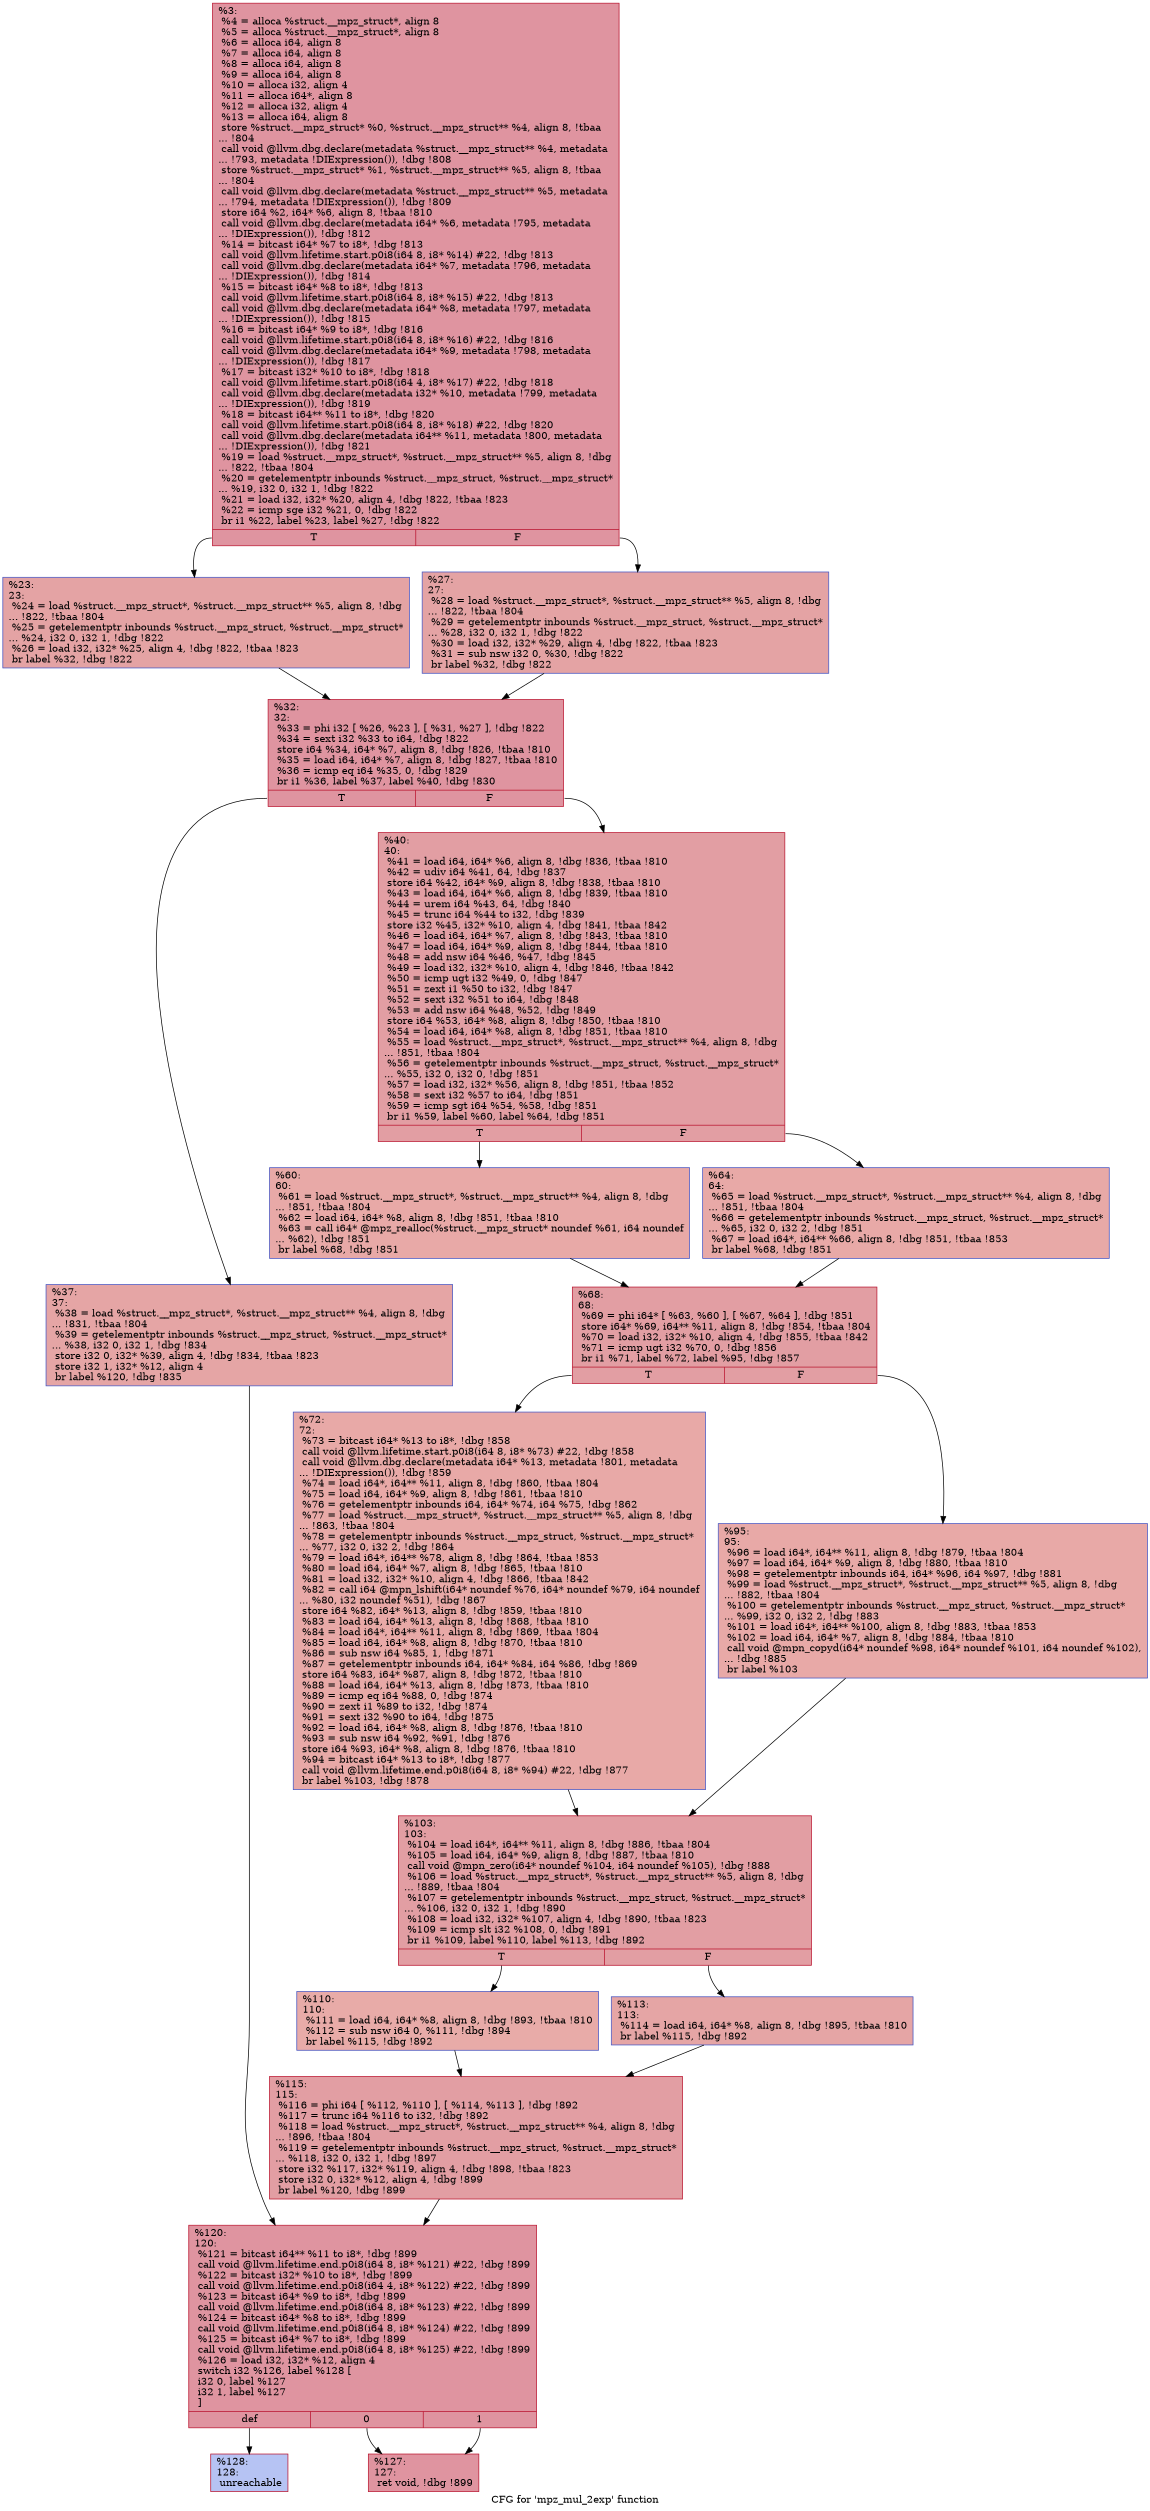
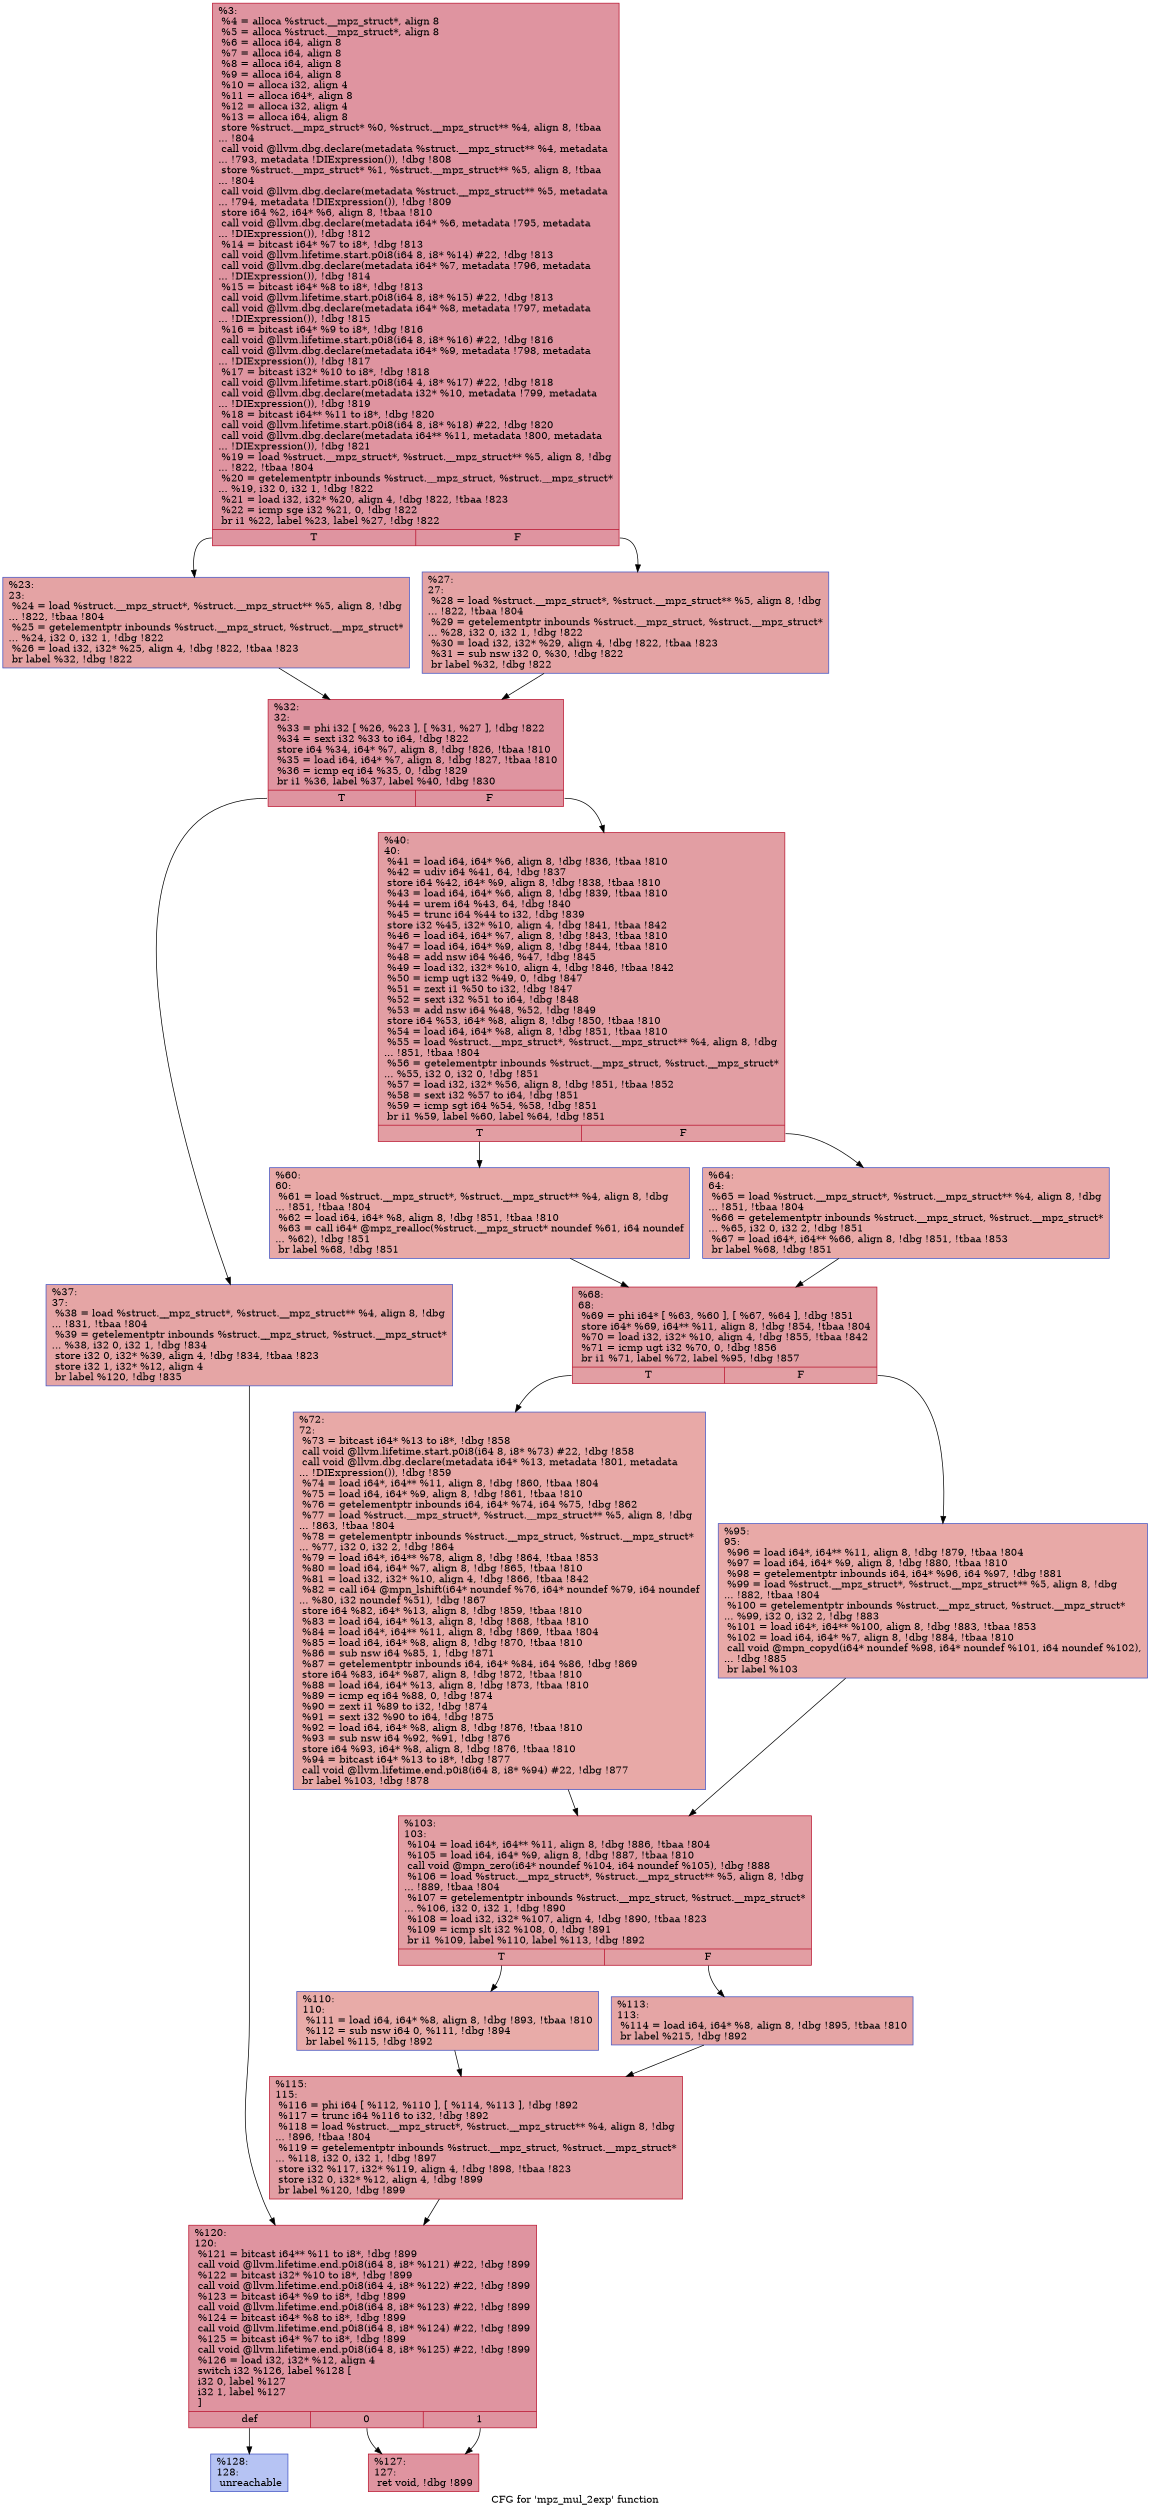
  digraph {
    label="CFG for 'mpz_mul_2exp' function"
    node [color="#3d50c3ff" fillcolor="#b70d2870" shape=record style=filled]
    n1 [color="#b70d28ff" label="{%3:\l  %4 = alloca %struct.__mpz_struct*, align 8\l  %5 = alloca %struct.__mpz_struct*, align 8\l  %6 = alloca i64, align 8\l  %7 = alloca i64, align 8\l  %8 = alloca i64, align 8\l  %9 = alloca i64, align 8\l  %10 = alloca i32, align 4\l  %11 = alloca i64*, align 8\l  %12 = alloca i32, align 4\l  %13 = alloca i64, align 8\l  store %struct.__mpz_struct* %0, %struct.__mpz_struct** %4, align 8, !tbaa\l... !804\l  call void @llvm.dbg.declare(metadata %struct.__mpz_struct** %4, metadata\l... !793, metadata !DIExpression()), !dbg !808\l  store %struct.__mpz_struct* %1, %struct.__mpz_struct** %5, align 8, !tbaa\l... !804\l  call void @llvm.dbg.declare(metadata %struct.__mpz_struct** %5, metadata\l... !794, metadata !DIExpression()), !dbg !809\l  store i64 %2, i64* %6, align 8, !tbaa !810\l  call void @llvm.dbg.declare(metadata i64* %6, metadata !795, metadata\l... !DIExpression()), !dbg !812\l  %14 = bitcast i64* %7 to i8*, !dbg !813\l  call void @llvm.lifetime.start.p0i8(i64 8, i8* %14) #22, !dbg !813\l  call void @llvm.dbg.declare(metadata i64* %7, metadata !796, metadata\l... !DIExpression()), !dbg !814\l  %15 = bitcast i64* %8 to i8*, !dbg !813\l  call void @llvm.lifetime.start.p0i8(i64 8, i8* %15) #22, !dbg !813\l  call void @llvm.dbg.declare(metadata i64* %8, metadata !797, metadata\l... !DIExpression()), !dbg !815\l  %16 = bitcast i64* %9 to i8*, !dbg !816\l  call void @llvm.lifetime.start.p0i8(i64 8, i8* %16) #22, !dbg !816\l  call void @llvm.dbg.declare(metadata i64* %9, metadata !798, metadata\l... !DIExpression()), !dbg !817\l  %17 = bitcast i32* %10 to i8*, !dbg !818\l  call void @llvm.lifetime.start.p0i8(i64 4, i8* %17) #22, !dbg !818\l  call void @llvm.dbg.declare(metadata i32* %10, metadata !799, metadata\l... !DIExpression()), !dbg !819\l  %18 = bitcast i64** %11 to i8*, !dbg !820\l  call void @llvm.lifetime.start.p0i8(i64 8, i8* %18) #22, !dbg !820\l  call void @llvm.dbg.declare(metadata i64** %11, metadata !800, metadata\l... !DIExpression()), !dbg !821\l  %19 = load %struct.__mpz_struct*, %struct.__mpz_struct** %5, align 8, !dbg\l... !822, !tbaa !804\l  %20 = getelementptr inbounds %struct.__mpz_struct, %struct.__mpz_struct*\l... %19, i32 0, i32 1, !dbg !822\l  %21 = load i32, i32* %20, align 4, !dbg !822, !tbaa !823\l  %22 = icmp sge i32 %21, 0, !dbg !822\l  br i1 %22, label %23, label %27, !dbg !822\l|{<s0>T|<s1>F}}"]
    n2 [fillcolor="#c32e3170" label="{%23:\l23:                                               \l  %24 = load %struct.__mpz_struct*, %struct.__mpz_struct** %5, align 8, !dbg\l... !822, !tbaa !804\l  %25 = getelementptr inbounds %struct.__mpz_struct, %struct.__mpz_struct*\l... %24, i32 0, i32 1, !dbg !822\l  %26 = load i32, i32* %25, align 4, !dbg !822, !tbaa !823\l  br label %32, !dbg !822\l}"]
    n3 [fillcolor="#c32e3170" label="{%27:\l27:                                               \l  %28 = load %struct.__mpz_struct*, %struct.__mpz_struct** %5, align 8, !dbg\l... !822, !tbaa !804\l  %29 = getelementptr inbounds %struct.__mpz_struct, %struct.__mpz_struct*\l... %28, i32 0, i32 1, !dbg !822\l  %30 = load i32, i32* %29, align 4, !dbg !822, !tbaa !823\l  %31 = sub nsw i32 0, %30, !dbg !822\l  br label %32, !dbg !822\l}"]
    n4 [color="#b70d28ff" label="{%32:\l32:                                               \l  %33 = phi i32 [ %26, %23 ], [ %31, %27 ], !dbg !822\l  %34 = sext i32 %33 to i64, !dbg !822\l  store i64 %34, i64* %7, align 8, !dbg !826, !tbaa !810\l  %35 = load i64, i64* %7, align 8, !dbg !827, !tbaa !810\l  %36 = icmp eq i64 %35, 0, !dbg !829\l  br i1 %36, label %37, label %40, !dbg !830\l|{<s0>T|<s1>F}}"]
    n5 [fillcolor="#c5333470" label="{%37:\l37:                                               \l  %38 = load %struct.__mpz_struct*, %struct.__mpz_struct** %4, align 8, !dbg\l... !831, !tbaa !804\l  %39 = getelementptr inbounds %struct.__mpz_struct, %struct.__mpz_struct*\l... %38, i32 0, i32 1, !dbg !834\l  store i32 0, i32* %39, align 4, !dbg !834, !tbaa !823\l  store i32 1, i32* %12, align 4\l  br label %120, !dbg !835\l}"]
    n6 [color="#b70d28ff" fillcolor="#be242e70" label="{%40:\l40:                                               \l  %41 = load i64, i64* %6, align 8, !dbg !836, !tbaa !810\l  %42 = udiv i64 %41, 64, !dbg !837\l  store i64 %42, i64* %9, align 8, !dbg !838, !tbaa !810\l  %43 = load i64, i64* %6, align 8, !dbg !839, !tbaa !810\l  %44 = urem i64 %43, 64, !dbg !840\l  %45 = trunc i64 %44 to i32, !dbg !839\l  store i32 %45, i32* %10, align 4, !dbg !841, !tbaa !842\l  %46 = load i64, i64* %7, align 8, !dbg !843, !tbaa !810\l  %47 = load i64, i64* %9, align 8, !dbg !844, !tbaa !810\l  %48 = add nsw i64 %46, %47, !dbg !845\l  %49 = load i32, i32* %10, align 4, !dbg !846, !tbaa !842\l  %50 = icmp ugt i32 %49, 0, !dbg !847\l  %51 = zext i1 %50 to i32, !dbg !847\l  %52 = sext i32 %51 to i64, !dbg !848\l  %53 = add nsw i64 %48, %52, !dbg !849\l  store i64 %53, i64* %8, align 8, !dbg !850, !tbaa !810\l  %54 = load i64, i64* %8, align 8, !dbg !851, !tbaa !810\l  %55 = load %struct.__mpz_struct*, %struct.__mpz_struct** %4, align 8, !dbg\l... !851, !tbaa !804\l  %56 = getelementptr inbounds %struct.__mpz_struct, %struct.__mpz_struct*\l... %55, i32 0, i32 0, !dbg !851\l  %57 = load i32, i32* %56, align 8, !dbg !851, !tbaa !852\l  %58 = sext i32 %57 to i64, !dbg !851\l  %59 = icmp sgt i64 %54, %58, !dbg !851\l  br i1 %59, label %60, label %64, !dbg !851\l|{<s0>T|<s1>F}}"]
    n7 [color="#b70d28ff" label="{%120:\l120:                                              \l  %121 = bitcast i64** %11 to i8*, !dbg !899\l  call void @llvm.lifetime.end.p0i8(i64 8, i8* %121) #22, !dbg !899\l  %122 = bitcast i32* %10 to i8*, !dbg !899\l  call void @llvm.lifetime.end.p0i8(i64 4, i8* %122) #22, !dbg !899\l  %123 = bitcast i64* %9 to i8*, !dbg !899\l  call void @llvm.lifetime.end.p0i8(i64 8, i8* %123) #22, !dbg !899\l  %124 = bitcast i64* %8 to i8*, !dbg !899\l  call void @llvm.lifetime.end.p0i8(i64 8, i8* %124) #22, !dbg !899\l  %125 = bitcast i64* %7 to i8*, !dbg !899\l  call void @llvm.lifetime.end.p0i8(i64 8, i8* %125) #22, !dbg !899\l  %126 = load i32, i32* %12, align 4\l  switch i32 %126, label %128 [\l    i32 0, label %127\l    i32 1, label %127\l  ]\l|{<s0>def|<s1>0|<s2>1}}"]
    n8 [fillcolor="#ca3b3770" label="{%60:\l60:                                               \l  %61 = load %struct.__mpz_struct*, %struct.__mpz_struct** %4, align 8, !dbg\l... !851, !tbaa !804\l  %62 = load i64, i64* %8, align 8, !dbg !851, !tbaa !810\l  %63 = call i64* @mpz_realloc(%struct.__mpz_struct* noundef %61, i64 noundef\l... %62), !dbg !851\l  br label %68, !dbg !851\l}"]
    n9 [fillcolor="#ca3b3770" label="{%64:\l64:                                               \l  %65 = load %struct.__mpz_struct*, %struct.__mpz_struct** %4, align 8, !dbg\l... !851, !tbaa !804\l  %66 = getelementptr inbounds %struct.__mpz_struct, %struct.__mpz_struct*\l... %65, i32 0, i32 2, !dbg !851\l  %67 = load i64*, i64** %66, align 8, !dbg !851, !tbaa !853\l  br label %68, !dbg !851\l}"]
-   n10 [color="#b70d28ff" fillcolor="#5977e370" label="{%128:\l128:                                              \l  unreachable\l}"]
+   n10 [fillcolor="#5977e370" label="{%128:\l128:                                              \l  unreachable\l}"]
    n11 [color="#b70d28ff" label="{%127:\l127:                                              \l  ret void, !dbg !899\l}"]
    n12 [color="#b70d28ff" fillcolor="#be242e70" label="{%68:\l68:                                               \l  %69 = phi i64* [ %63, %60 ], [ %67, %64 ], !dbg !851\l  store i64* %69, i64** %11, align 8, !dbg !854, !tbaa !804\l  %70 = load i32, i32* %10, align 4, !dbg !855, !tbaa !842\l  %71 = icmp ugt i32 %70, 0, !dbg !856\l  br i1 %71, label %72, label %95, !dbg !857\l|{<s0>T|<s1>F}}"]
    n13 [fillcolor="#ca3b3770" label="{%72:\l72:                                               \l  %73 = bitcast i64* %13 to i8*, !dbg !858\l  call void @llvm.lifetime.start.p0i8(i64 8, i8* %73) #22, !dbg !858\l  call void @llvm.dbg.declare(metadata i64* %13, metadata !801, metadata\l... !DIExpression()), !dbg !859\l  %74 = load i64*, i64** %11, align 8, !dbg !860, !tbaa !804\l  %75 = load i64, i64* %9, align 8, !dbg !861, !tbaa !810\l  %76 = getelementptr inbounds i64, i64* %74, i64 %75, !dbg !862\l  %77 = load %struct.__mpz_struct*, %struct.__mpz_struct** %5, align 8, !dbg\l... !863, !tbaa !804\l  %78 = getelementptr inbounds %struct.__mpz_struct, %struct.__mpz_struct*\l... %77, i32 0, i32 2, !dbg !864\l  %79 = load i64*, i64** %78, align 8, !dbg !864, !tbaa !853\l  %80 = load i64, i64* %7, align 8, !dbg !865, !tbaa !810\l  %81 = load i32, i32* %10, align 4, !dbg !866, !tbaa !842\l  %82 = call i64 @mpn_lshift(i64* noundef %76, i64* noundef %79, i64 noundef\l... %80, i32 noundef %51), !dbg !867\l  store i64 %82, i64* %13, align 8, !dbg !859, !tbaa !810\l  %83 = load i64, i64* %13, align 8, !dbg !868, !tbaa !810\l  %84 = load i64*, i64** %11, align 8, !dbg !869, !tbaa !804\l  %85 = load i64, i64* %8, align 8, !dbg !870, !tbaa !810\l  %86 = sub nsw i64 %85, 1, !dbg !871\l  %87 = getelementptr inbounds i64, i64* %84, i64 %86, !dbg !869\l  store i64 %83, i64* %87, align 8, !dbg !872, !tbaa !810\l  %88 = load i64, i64* %13, align 8, !dbg !873, !tbaa !810\l  %89 = icmp eq i64 %88, 0, !dbg !874\l  %90 = zext i1 %89 to i32, !dbg !874\l  %91 = sext i32 %90 to i64, !dbg !875\l  %92 = load i64, i64* %8, align 8, !dbg !876, !tbaa !810\l  %93 = sub nsw i64 %92, %91, !dbg !876\l  store i64 %93, i64* %8, align 8, !dbg !876, !tbaa !810\l  %94 = bitcast i64* %13 to i8*, !dbg !877\l  call void @llvm.lifetime.end.p0i8(i64 8, i8* %94) #22, !dbg !877\l  br label %103, !dbg !878\l}"]
    n14 [fillcolor="#ca3b3770" label="{%95:\l95:                                               \l  %96 = load i64*, i64** %11, align 8, !dbg !879, !tbaa !804\l  %97 = load i64, i64* %9, align 8, !dbg !880, !tbaa !810\l  %98 = getelementptr inbounds i64, i64* %96, i64 %97, !dbg !881\l  %99 = load %struct.__mpz_struct*, %struct.__mpz_struct** %5, align 8, !dbg\l... !882, !tbaa !804\l  %100 = getelementptr inbounds %struct.__mpz_struct, %struct.__mpz_struct*\l... %99, i32 0, i32 2, !dbg !883\l  %101 = load i64*, i64** %100, align 8, !dbg !883, !tbaa !853\l  %102 = load i64, i64* %7, align 8, !dbg !884, !tbaa !810\l  call void @mpn_copyd(i64* noundef %98, i64* noundef %101, i64 noundef %102),\l... !dbg !885\l  br label %103\l}"]
    n15 [color="#b70d28ff" fillcolor="#be242e70" label="{%103:\l103:                                              \l  %104 = load i64*, i64** %11, align 8, !dbg !886, !tbaa !804\l  %105 = load i64, i64* %9, align 8, !dbg !887, !tbaa !810\l  call void @mpn_zero(i64* noundef %104, i64 noundef %105), !dbg !888\l  %106 = load %struct.__mpz_struct*, %struct.__mpz_struct** %5, align 8, !dbg\l... !889, !tbaa !804\l  %107 = getelementptr inbounds %struct.__mpz_struct, %struct.__mpz_struct*\l... %106, i32 0, i32 1, !dbg !890\l  %108 = load i32, i32* %107, align 4, !dbg !890, !tbaa !823\l  %109 = icmp slt i32 %108, 0, !dbg !891\l  br i1 %109, label %110, label %113, !dbg !892\l|{<s0>T|<s1>F}}"]
    n16 [fillcolor="#cc403a70" label="{%110:\l110:                                              \l  %111 = load i64, i64* %8, align 8, !dbg !893, !tbaa !810\l  %112 = sub nsw i64 0, %111, !dbg !894\l  br label %115, !dbg !892\l}"]
-   n17 [fillcolor="#c5333470" label="{%113:\l113:                                              \l  %114 = load i64, i64* %8, align 8, !dbg !895, !tbaa !810\l  br label %115, !dbg !892\l}"]
+   n17 [fillcolor="#c5333470" label="{%113:\l113:                                              \l  %114 = load i64, i64* %8, align 8, !dbg !895, !tbaa !810\l  br label %215, !dbg !892\l}"]
    n18 [color="#b70d28ff" fillcolor="#be242e70" label="{%115:\l115:                                              \l  %116 = phi i64 [ %112, %110 ], [ %114, %113 ], !dbg !892\l  %117 = trunc i64 %116 to i32, !dbg !892\l  %118 = load %struct.__mpz_struct*, %struct.__mpz_struct** %4, align 8, !dbg\l... !896, !tbaa !804\l  %119 = getelementptr inbounds %struct.__mpz_struct, %struct.__mpz_struct*\l... %118, i32 0, i32 1, !dbg !897\l  store i32 %117, i32* %119, align 4, !dbg !898, !tbaa !823\l  store i32 0, i32* %12, align 4, !dbg !899\l  br label %120, !dbg !899\l}"]
    n1 -> n2 [tailport=s0]
    n1 -> n3 [tailport=s1]
    n2 -> n4
    n3 -> n4
    n4 -> n5 [tailport=s0]
    n4 -> n6 [tailport=s1]
    n5 -> n7
    n6 -> n8 [tailport=s0]
    n6 -> n9 [tailport=s1]
    n7 -> n10 [tailport=s0]
    n7 -> n11 [tailport=s1]
    n7 -> n11 [tailport=s2]
    n8 -> n12
    n9 -> n12
    n12 -> n13 [tailport=s0]
    n12 -> n14 [tailport=s1]
    n13 -> n15
    n14 -> n15
    n15 -> n16 [tailport=s0]
    n15 -> n17 [tailport=s1]
    n16 -> n18
    n17 -> n18
    n18 -> n7
  }
